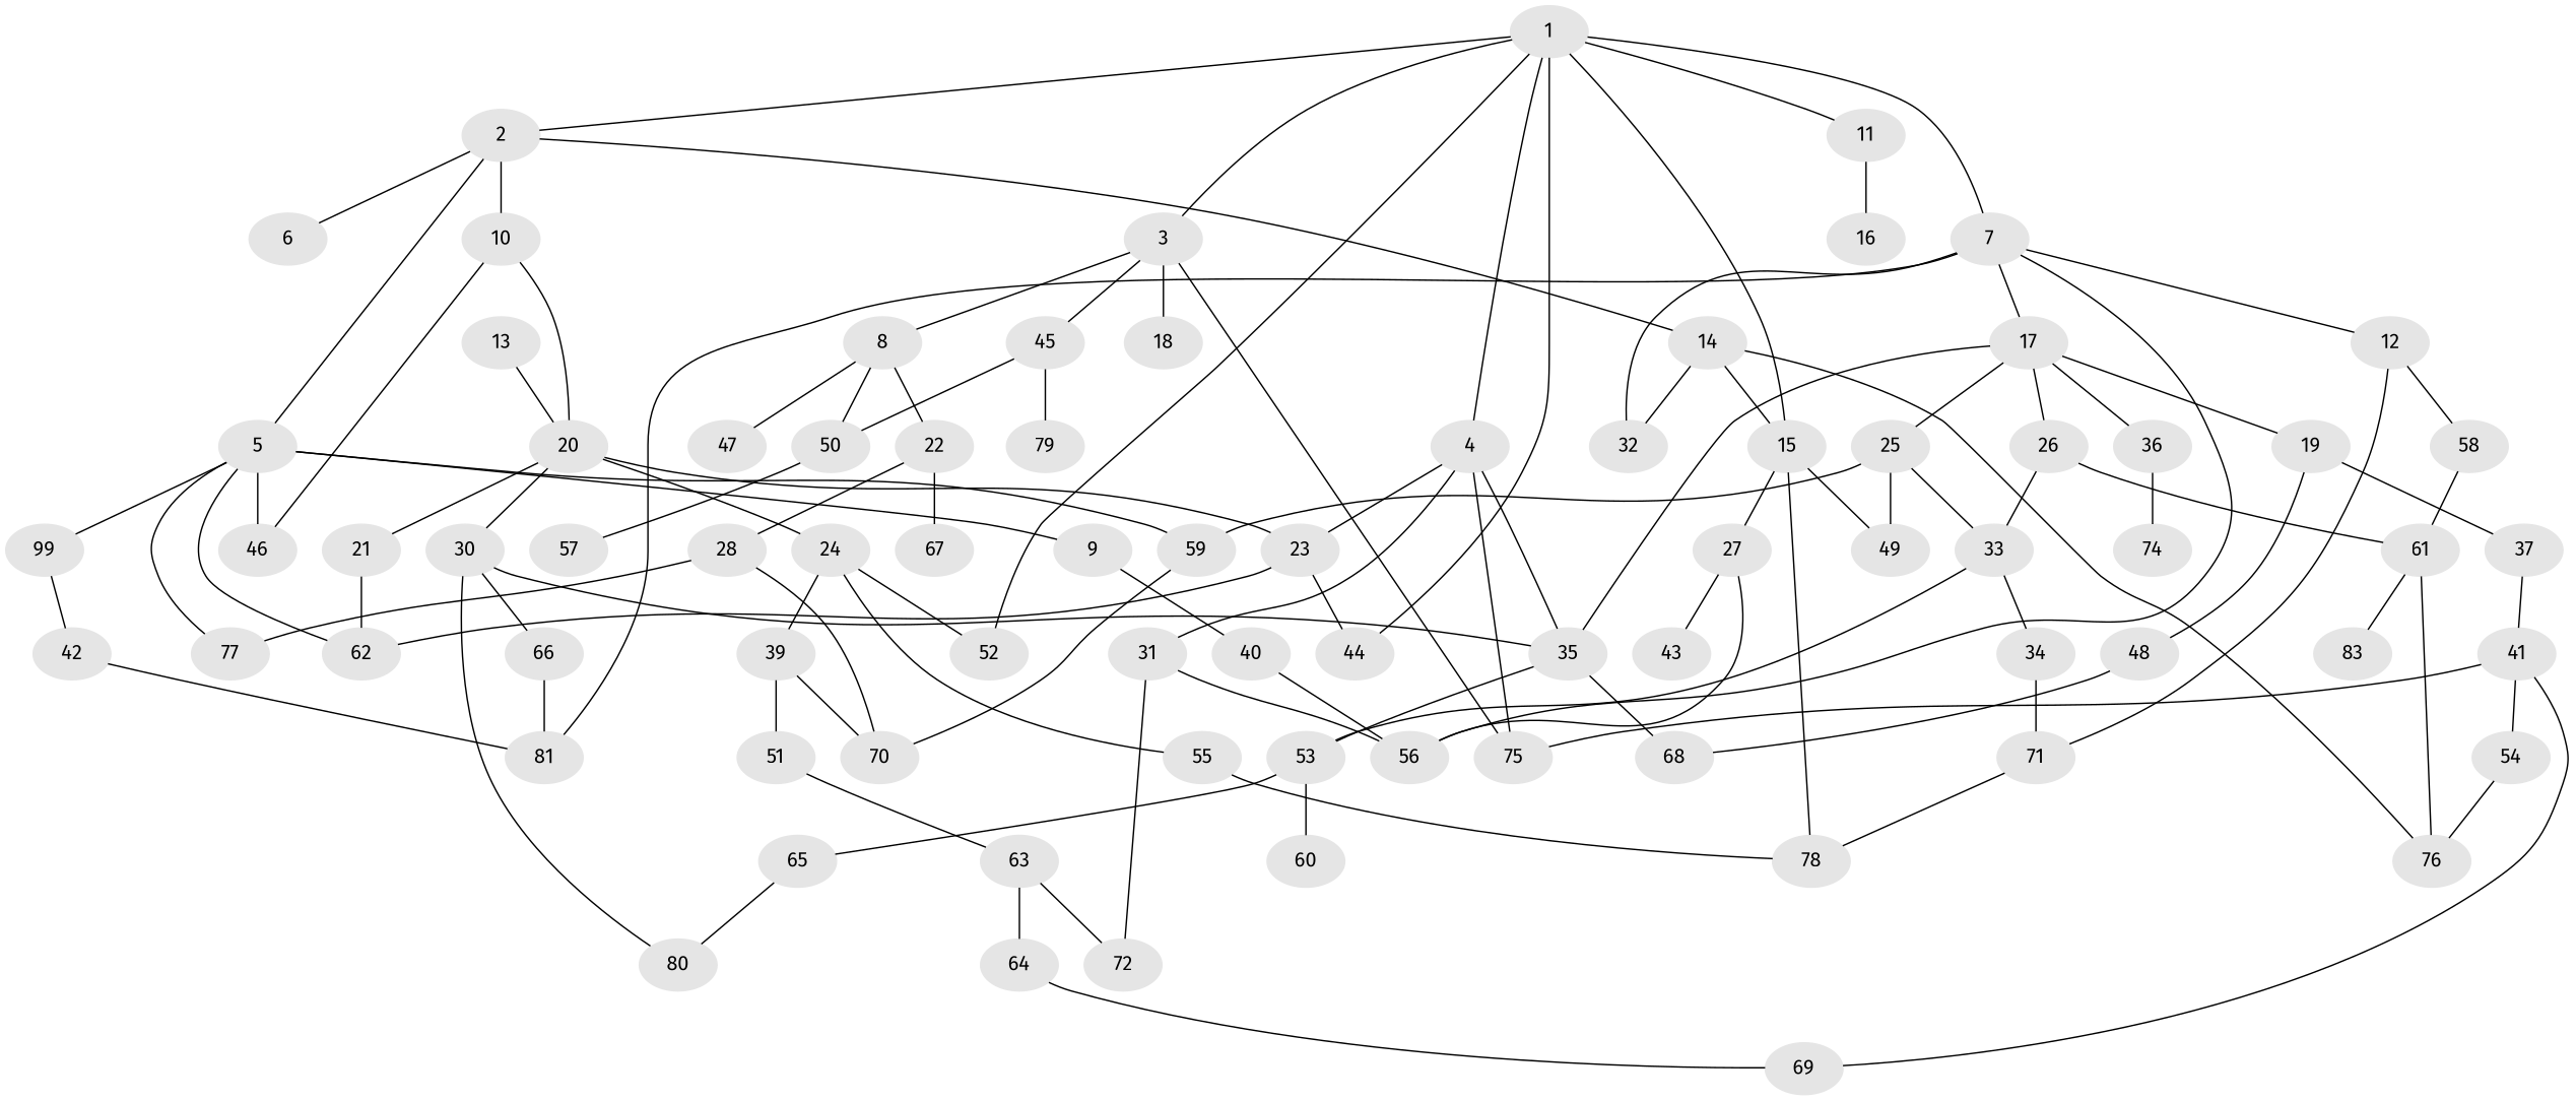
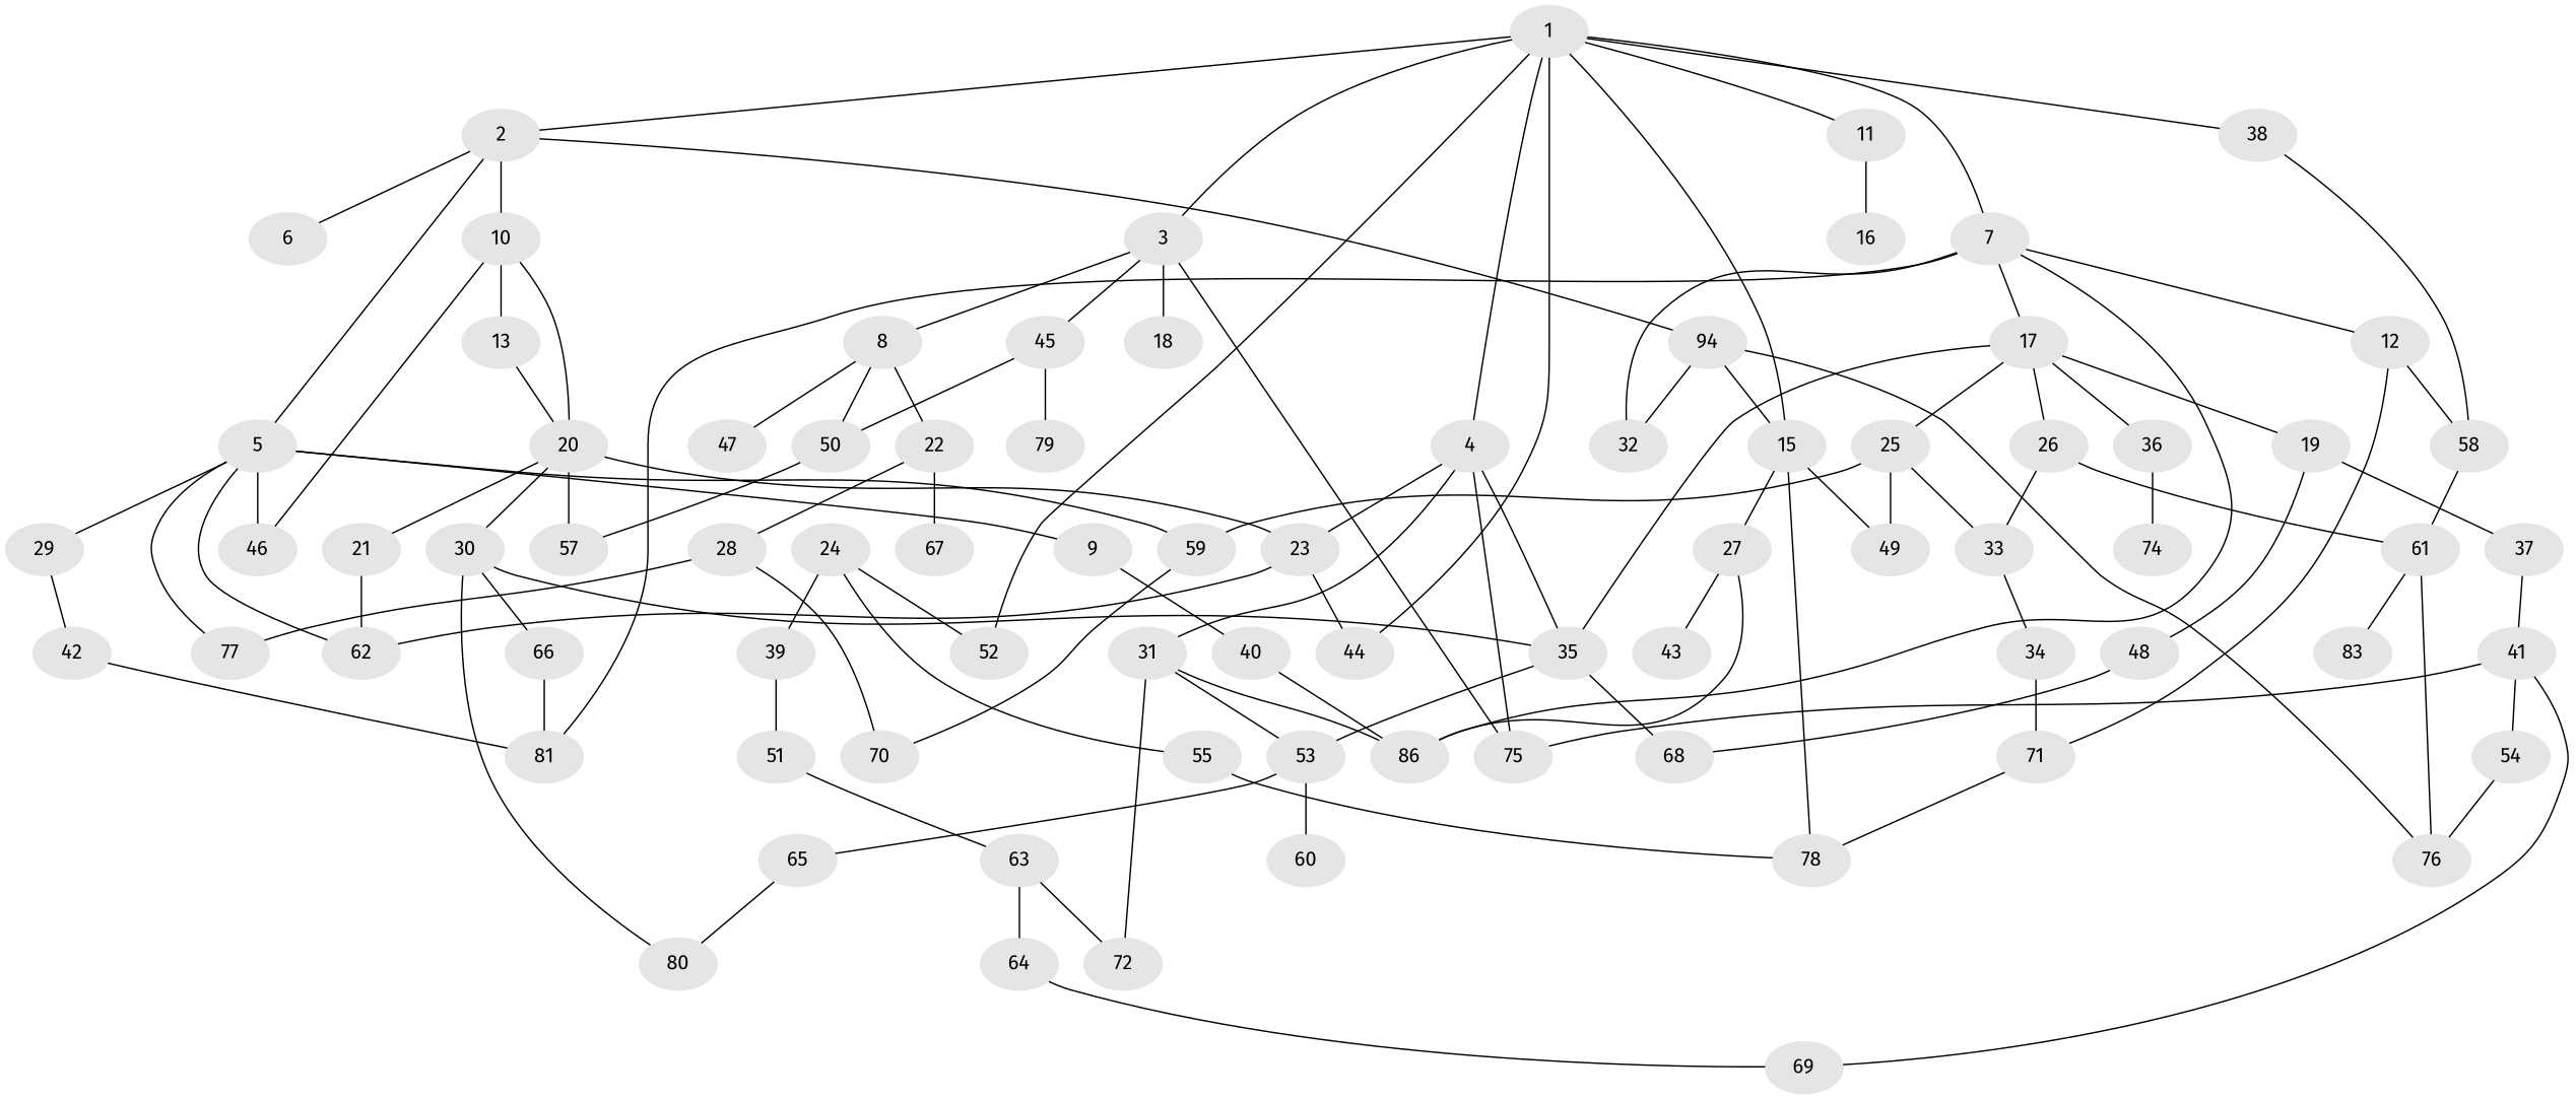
  graph {
    fontname="Fira Sans"
    node [color=gray90 fontname="Fira Sans" style=filled]
    edge [fontname="Fira Sans"]
    1
    2
    3
    4
    7
    11
    15
+   38
    44
    52
    5
    6
    10
-   14
+   14 [label=94]
    8
    18
    45
    75
    23
    31
    35
    12
    17
    32
-   56
+   56 [label=86]
    81
    16
    27
    49
    78
    58
    9
-   29 [label=99]
+   29
    46
    59
    62
    77
    13
    20
    76
    22
    47
    50
    79
    72
    53
    68
    40
    42
    70
    71
    19
    25
    26
    36
    28
    67
    57
    21
    24
    30
    61
    43
    37
    48
    33
    74
    41
    39
    55
    66
    80
    51
    34
    n75 [label=83]
    60
    65
    54
    69
    63
    64
    1 -- 2
    1 -- 3
    1 -- 4
    1 -- 7
    1 -- 11
    1 -- 15
+   1 -- 38
    1 -- 44
    1 -- 52
    2 -- 5
    2 -- 6
    2 -- 10
    2 -- 14
    3 -- 8
    3 -- 18
    3 -- 45
    3 -- 75
    4 -- 75
    4 -- 23
    4 -- 31
    4 -- 35
    7 -- 12
    7 -- 17
    7 -- 32
    7 -- 56
    7 -- 81
    11 -- 16
    15 -- 27
    15 -- 49
    15 -- 78
+   38 -- 58
    5 -- 9
    5 -- 29
    5 -- 46
    5 -- 59
    5 -- 62
    5 -- 77
    10 -- 46
+   10 -- 13
    10 -- 20
    14 -- 15
    14 -- 32
    14 -- 76
    8 -- 22
    8 -- 47
    8 -- 50
    45 -- 50
    45 -- 79
    23 -- 44
    23 -- 62
    31 -- 56
    31 -- 72
    35 -- 53
    35 -- 68
    12 -- 58
    12 -- 71
    17 -- 35
    17 -- 19
    17 -- 25
    17 -- 26
    17 -- 36
    27 -- 56
    27 -- 43
    58 -- 61
    9 -- 40
    29 -- 42
    59 -- 70
    13 -- 20
    20 -- 23
    20 -- 21
-   20 -- 24
+   20 -- 57
    20 -- 30
    22 -- 28
    22 -- 67
    50 -- 57
    53 -- 60
    53 -- 65
    40 -- 56
    42 -- 81
    71 -- 78
    19 -- 37
    19 -- 48
    25 -- 49
    25 -- 59
    25 -- 33
    26 -- 61
    26 -- 33
    36 -- 74
    28 -- 77
    28 -- 70
    21 -- 62
    24 -- 52
    24 -- 39
    24 -- 55
    30 -- 35
    30 -- 66
    30 -- 80
    61 -- 76
    61 -- n75
    37 -- 41
    48 -- 68
-   33 -- 53
+   31 -- 53
    33 -- 34
    41 -- 75
    41 -- 54
    41 -- 69
-   39 -- 70
    39 -- 51
    55 -- 78
    66 -- 81
    51 -- 63
    34 -- 71
    65 -- 80
    54 -- 76
    63 -- 72
    63 -- 64
    64 -- 69
  }
